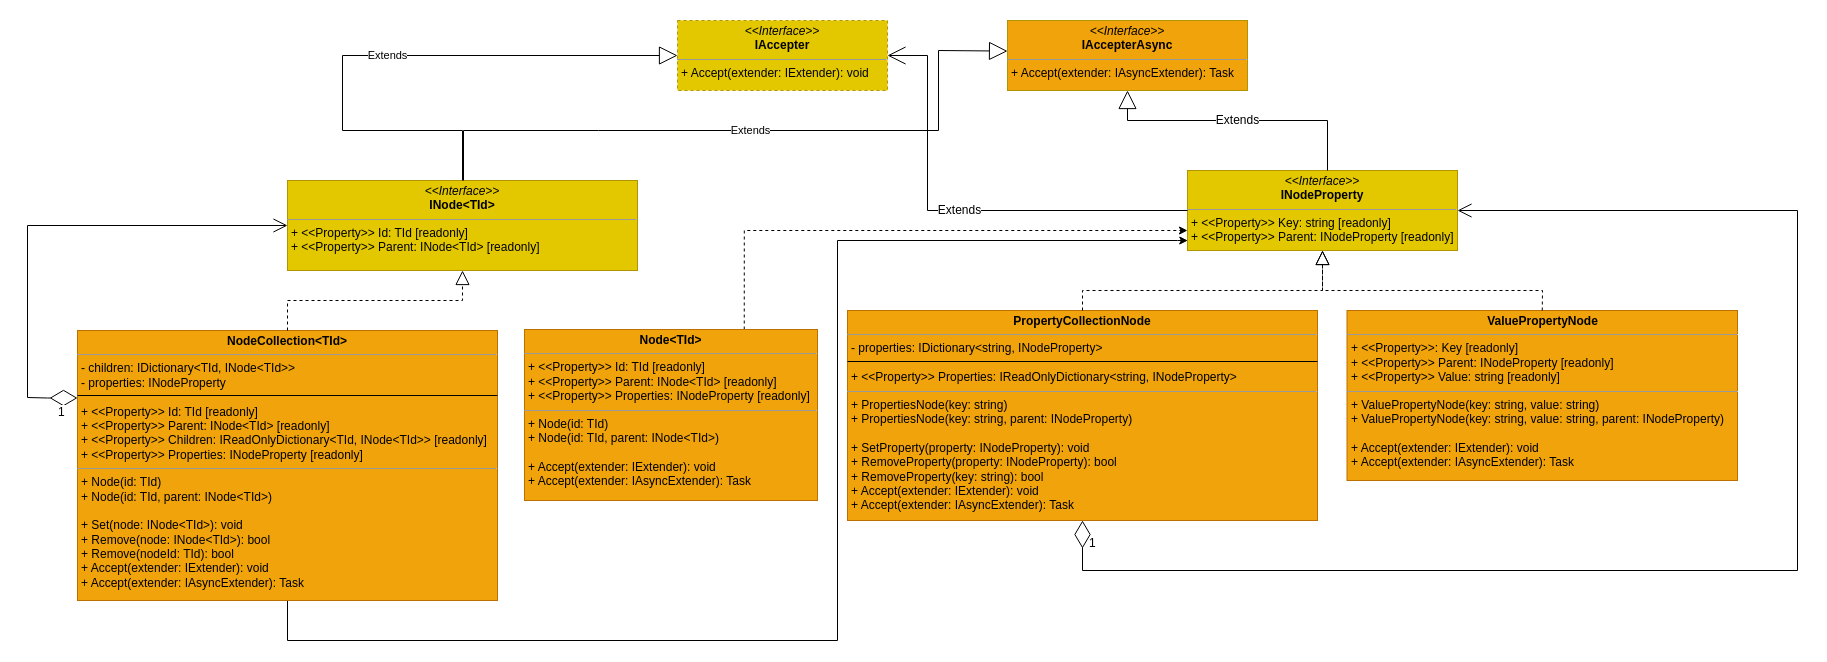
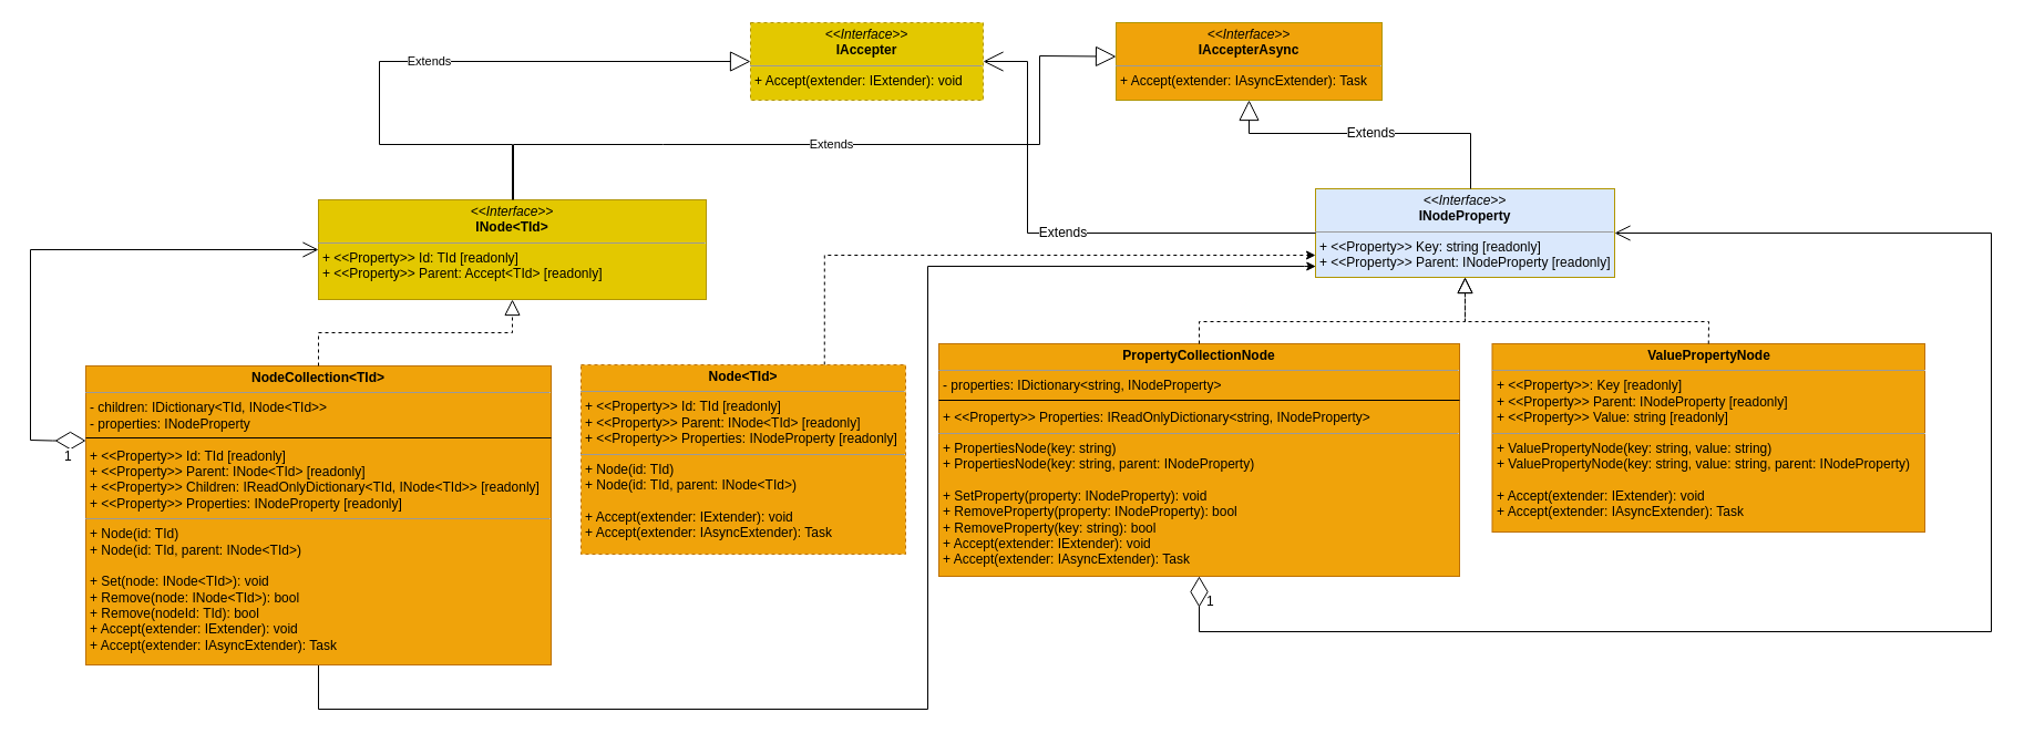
  <mxCell id="0" />
  <mxCell id="1" parent="0" />
- <mxCell id="2" value="&lt;p style=&quot;margin:0px;margin-top:4px;text-align:center;&quot;&gt;&lt;i&gt;&amp;lt;&amp;lt;Interface&amp;gt;&amp;gt;&lt;/i&gt;&lt;br&gt;&lt;b&gt;INode&amp;lt;TId&amp;gt;&lt;/b&gt;&lt;/p&gt;&lt;hr size=&quot;1&quot;&gt;&lt;p style=&quot;margin:0px;margin-left:4px;&quot;&gt;+ &amp;lt;&amp;lt;Property&amp;gt;&amp;gt; Id: TId [readonly]&lt;br&gt;+ &amp;lt;&amp;lt;Property&amp;gt;&amp;gt; Parent: INode&amp;lt;TId&amp;gt; [readonly]&lt;/p&gt;" style="verticalAlign=top;align=left;overflow=fill;fontSize=12;fontFamily=Helvetica;html=1;fillColor=#e3c800;fontColor=#000000;strokeColor=#B09500;" vertex="1" parent="1"><mxGeometry x="280" y="180" width="350" height="90" as="geometry" /></mxCell>
+ <mxCell id="2" value="&lt;p style=&quot;margin:0px;margin-top:4px;text-align:center;&quot;&gt;&lt;i&gt;&amp;lt;&amp;lt;Interface&amp;gt;&amp;gt;&lt;/i&gt;&lt;br&gt;&lt;b&gt;INode&amp;lt;TId&amp;gt;&lt;/b&gt;&lt;/p&gt;&lt;hr size=&quot;1&quot;&gt;&lt;p style=&quot;margin:0px;margin-left:4px;&quot;&gt;+ &amp;lt;&amp;lt;Property&amp;gt;&amp;gt; Id: TId [readonly]&lt;br&gt;+ &amp;lt;&amp;lt;Property&amp;gt;&amp;gt; Parent: Accept&amp;lt;TId&amp;gt; [readonly]&lt;/p&gt;" style="verticalAlign=top;align=left;overflow=fill;fontSize=12;fontFamily=Helvetica;html=1;fillColor=#e3c800;fontColor=#000000;strokeColor=#B09500;" vertex="1" parent="1"><mxGeometry x="280" y="180" width="350" height="90" as="geometry" /></mxCell>
  <mxCell id="3" value="&lt;p style=&quot;margin:0px;margin-top:4px;text-align:center;&quot;&gt;&lt;i&gt;&amp;lt;&amp;lt;Interface&amp;gt;&amp;gt;&lt;/i&gt;&lt;br&gt;&lt;b&gt;IAccepter&lt;/b&gt;&lt;/p&gt;&lt;hr size=&quot;1&quot;&gt;&lt;p style=&quot;margin:0px;margin-left:4px;&quot;&gt;+ Accept(extender: IExtender): void&lt;/p&gt;" style="verticalAlign=top;align=left;overflow=fill;fontSize=12;fontFamily=Helvetica;html=1;fillColor=#e3c800;fontColor=#000000;strokeColor=#B09500;dashed=1;" vertex="1" parent="1"><mxGeometry x="670" y="20" width="210" height="70" as="geometry" /></mxCell>
  <mxCell id="4" value="&lt;p style=&quot;margin:0px;margin-top:4px;text-align:center;&quot;&gt;&lt;i&gt;&amp;lt;&amp;lt;Interface&amp;gt;&amp;gt;&lt;/i&gt;&lt;br&gt;&lt;b&gt;IAccepterAsync&lt;/b&gt;&lt;/p&gt;&lt;hr size=&quot;1&quot;&gt;&lt;p style=&quot;margin:0px;margin-left:4px;&quot;&gt;+ Accept(extender: IAsyncExtender): Task&lt;/p&gt;" style="verticalAlign=top;align=left;overflow=fill;fontSize=12;fontFamily=Helvetica;html=1;fillColor=#f0a30a;fontColor=#000000;strokeColor=#B09500;" vertex="1" parent="1"><mxGeometry x="1000" y="20" width="240" height="70" as="geometry" /></mxCell>
  <mxCell id="5" value="Extends" style="endArrow=block;endSize=16;endFill=0;html=1;rounded=0;exitX=0.5;exitY=0;exitDx=0;exitDy=0;entryX=-0.004;entryY=0.437;entryDx=0;entryDy=0;entryPerimeter=0;" edge="1" parent="1"><mxGeometry width="160" relative="1" as="geometry"><mxPoint x="456" y="180" as="sourcePoint" /><mxPoint x="1000.04" y="50.59" as="targetPoint" /><Array as="points"><mxPoint x="456" y="130" /><mxPoint x="591" y="130" /><mxPoint x="931" y="130" /><mxPoint x="931" y="50" /></Array></mxGeometry></mxCell>
  <mxCell id="6" value="Extends" style="endArrow=block;endSize=16;endFill=0;html=1;rounded=0;exitX=0.5;exitY=0;exitDx=0;exitDy=0;entryX=0;entryY=0.5;entryDx=0;entryDy=0;strokeColor=default;shadow=0;sketch=0;labelBorderColor=none;" edge="1" parent="1" source="2" target="3"><mxGeometry width="160" relative="1" as="geometry"><mxPoint x="465" y="190" as="sourcePoint" /><mxPoint x="600" y="100" as="targetPoint" /><Array as="points"><mxPoint x="455" y="130" /><mxPoint x="335" y="130" /><mxPoint x="335" y="55" /></Array></mxGeometry></mxCell>
  <mxCell id="7" style="edgeStyle=orthogonalEdgeStyle;rounded=0;orthogonalLoop=1;jettySize=auto;html=1;entryX=0.001;entryY=0.876;entryDx=0;entryDy=0;fontFamily=Helvetica;fontSize=12;fontColor=default;entryPerimeter=0;" edge="1" parent="1" source="8" target="17"><mxGeometry relative="1" as="geometry"><Array as="points"><mxPoint x="280" y="640" /><mxPoint x="830" y="640" /><mxPoint x="830" y="240" /><mxPoint x="1170" y="240" /></Array></mxGeometry></mxCell>
  <mxCell id="8" value="&lt;p style=&quot;margin:0px;margin-top:4px;text-align:center;&quot;&gt;&lt;b&gt;NodeCollection&amp;lt;TId&amp;gt;&lt;/b&gt;&lt;/p&gt;&lt;hr size=&quot;1&quot;&gt;&lt;p style=&quot;margin: 0px 0px 0px 4px;&quot;&gt;- children: IDictionary&amp;lt;TId, INode&amp;lt;TId&amp;gt;&amp;gt;&lt;/p&gt;&lt;p style=&quot;margin: 0px 0px 0px 4px;&quot;&gt;- properties: INodeProperty&lt;/p&gt;&lt;p style=&quot;margin: 0px 0px 0px 4px;&quot;&gt;&lt;br&gt;&lt;/p&gt;&lt;p style=&quot;margin: 0px 0px 0px 4px;&quot;&gt;+ &amp;lt;&amp;lt;Property&amp;gt;&amp;gt; Id: TId [readonly]&lt;br&gt;+ &amp;lt;&amp;lt;Property&amp;gt;&amp;gt; Parent: INode&amp;lt;TId&amp;gt; [readonly]&lt;br&gt;&lt;/p&gt;&lt;p style=&quot;margin: 0px 0px 0px 4px;&quot;&gt;+ &amp;lt;&amp;lt;Property&amp;gt;&amp;gt; Children: IReadOnlyDictionary&amp;lt;TId, INode&amp;lt;TId&amp;gt;&amp;gt; [readonly]&lt;/p&gt;&lt;p style=&quot;margin: 0px 0px 0px 4px;&quot;&gt;+ &amp;lt;&amp;lt;Property&amp;gt;&amp;gt; Properties: INodeProperty [readonly]&lt;/p&gt;&lt;hr size=&quot;1&quot;&gt;&lt;p style=&quot;margin:0px;margin-left:4px;&quot;&gt;+ Node(id: TId)&lt;/p&gt;&lt;p style=&quot;margin:0px;margin-left:4px;&quot;&gt;+ Node(id: TId, parent: INode&amp;lt;TId&amp;gt;)&lt;br&gt;&lt;/p&gt;&lt;p style=&quot;margin:0px;margin-left:4px;&quot;&gt;&lt;br&gt;&lt;/p&gt;&lt;p style=&quot;margin:0px;margin-left:4px;&quot;&gt;+ Set(node: INode&amp;lt;TId&amp;gt;): void&lt;/p&gt;&lt;p style=&quot;margin:0px;margin-left:4px;&quot;&gt;+ Remove(node: INode&amp;lt;TId&amp;gt;): bool&lt;/p&gt;&lt;p style=&quot;margin:0px;margin-left:4px;&quot;&gt;+ Remove(nodeId: TId): bool&lt;/p&gt;&lt;p style=&quot;margin:0px;margin-left:4px;&quot;&gt;+ Accept(extender: IExtender): void&lt;/p&gt;&lt;p style=&quot;margin:0px;margin-left:4px;&quot;&gt;+ Accept(extender: IAsyncExtender): Task&lt;br&gt;&lt;/p&gt;&lt;p style=&quot;margin:0px;margin-left:4px;&quot;&gt;&lt;br&gt;&lt;/p&gt;" style="verticalAlign=top;align=left;overflow=fill;fontSize=12;fontFamily=Helvetica;html=1;fillColor=#f0a30a;strokeColor=#BD7000;fontColor=#000000;" vertex="1" parent="1"><mxGeometry x="70" y="330" width="420" height="270" as="geometry" /></mxCell>
  <mxCell id="9" value="" style="line;strokeWidth=1;fillColor=none;align=left;verticalAlign=middle;spacingTop=-1;spacingLeft=3;spacingRight=3;rotatable=0;labelPosition=right;points=[];portConstraint=eastwest;strokeColor=inherit;" vertex="1" parent="1"><mxGeometry x="70" y="391" width="420" height="8" as="geometry" /></mxCell>
  <mxCell id="10" value="&lt;p style=&quot;margin:0px;margin-top:4px;text-align:center;&quot;&gt;&lt;b&gt;PropertyCollectionNode&lt;/b&gt;&lt;/p&gt;&lt;hr size=&quot;1&quot;&gt;&lt;p style=&quot;margin:0px;margin-left:4px;&quot;&gt;- properties: IDictionary&amp;lt;string, INodeProperty&amp;gt;&lt;/p&gt;&lt;p style=&quot;margin:0px;margin-left:4px;&quot;&gt;&lt;br&gt;&lt;/p&gt;&lt;p style=&quot;margin:0px;margin-left:4px;&quot;&gt;+ &amp;lt;&amp;lt;Property&amp;gt;&amp;gt; Properties: IReadOnlyDictionary&amp;lt;string, INodeProperty&amp;gt;&lt;/p&gt;&lt;hr size=&quot;1&quot;&gt;&lt;p style=&quot;margin:0px;margin-left:4px;&quot;&gt;+ PropertiesNode(key: string)&lt;/p&gt;&lt;p style=&quot;margin:0px;margin-left:4px;&quot;&gt;+ PropertiesNode(key: string, parent: INodeProperty)&lt;br&gt;&lt;/p&gt;&lt;p style=&quot;margin:0px;margin-left:4px;&quot;&gt;&lt;br&gt;&lt;/p&gt;&lt;p style=&quot;margin:0px;margin-left:4px;&quot;&gt;+ SetProperty(property: INodeProperty): void&lt;/p&gt;&lt;p style=&quot;margin:0px;margin-left:4px;&quot;&gt;+ RemoveProperty(property: INodeProperty): bool&lt;br&gt;&lt;/p&gt;&lt;p style=&quot;margin:0px;margin-left:4px;&quot;&gt;+ RemoveProperty(key: string): bool&lt;br&gt;&lt;/p&gt;&lt;p style=&quot;margin: 0px 0px 0px 4px;&quot;&gt;+ Accept(extender: IExtender): void&lt;/p&gt;&lt;p style=&quot;margin: 0px 0px 0px 4px;&quot;&gt;+ Accept(extender: IAsyncExtender): Task&lt;/p&gt;" style="verticalAlign=top;align=left;overflow=fill;fontSize=12;fontFamily=Helvetica;html=1;strokeColor=#BD7000;fontColor=#000000;fillColor=#f0a30a;" vertex="1" parent="1"><mxGeometry x="840" y="310" width="470" height="210" as="geometry" /></mxCell>
  <mxCell id="11" value="" style="line;strokeWidth=1;fillColor=none;align=left;verticalAlign=middle;spacingTop=-1;spacingLeft=3;spacingRight=3;rotatable=0;labelPosition=right;points=[];portConstraint=eastwest;strokeColor=inherit;" vertex="1" parent="1"><mxGeometry x="840" y="357" width="470" height="8" as="geometry" /></mxCell>
  <mxCell id="12" value="1" style="endArrow=open;html=1;endSize=12;startArrow=diamondThin;startSize=25;startFill=0;edgeStyle=orthogonalEdgeStyle;align=left;verticalAlign=bottom;rounded=0;fontFamily=Helvetica;fontSize=12;fontColor=default;entryX=0;entryY=0.5;entryDx=0;entryDy=0;exitX=0;exitY=0.25;exitDx=0;exitDy=0;" edge="1" parent="1" source="8" target="2"><mxGeometry x="-0.912" y="23" relative="1" as="geometry"><mxPoint x="100" y="417" as="sourcePoint" /><mxPoint x="730" y="420" as="targetPoint" /><Array as="points"><mxPoint x="40" y="397" /><mxPoint x="20" y="397" /><mxPoint x="20" y="225" /></Array><mxPoint as="offset" /></mxGeometry></mxCell>
  <mxCell id="13" value="" style="endArrow=block;dashed=1;endFill=0;endSize=12;html=1;rounded=0;fontFamily=Helvetica;fontSize=12;fontColor=default;exitX=0.5;exitY=0;exitDx=0;exitDy=0;entryX=0.5;entryY=1;entryDx=0;entryDy=0;" edge="1" parent="1" source="8" target="2"><mxGeometry width="160" relative="1" as="geometry"><mxPoint x="550" y="380" as="sourcePoint" /><mxPoint x="710" y="380" as="targetPoint" /><Array as="points"><mxPoint x="280" y="300" /><mxPoint x="455" y="300" /></Array></mxGeometry></mxCell>
  <mxCell id="14" style="edgeStyle=orthogonalEdgeStyle;rounded=0;orthogonalLoop=1;jettySize=auto;html=1;exitX=0.75;exitY=0;exitDx=0;exitDy=0;entryX=0;entryY=0.75;entryDx=0;entryDy=0;fontFamily=Helvetica;fontSize=12;fontColor=default;dashed=1;" edge="1" parent="1" source="15" target="17"><mxGeometry relative="1" as="geometry"><Array as="points"><mxPoint x="737" y="230" /></Array></mxGeometry></mxCell>
- <mxCell id="15" value="&lt;p style=&quot;margin:0px;margin-top:4px;text-align:center;&quot;&gt;&lt;b&gt;Node&amp;lt;TId&amp;gt;&lt;/b&gt;&lt;/p&gt;&lt;hr size=&quot;1&quot;&gt;&lt;p style=&quot;margin: 0px 0px 0px 4px;&quot;&gt;&lt;span style=&quot;background-color: initial;&quot;&gt;+ &amp;lt;&amp;lt;Property&amp;gt;&amp;gt; Id: TId [readonly]&lt;/span&gt;&lt;br&gt;&lt;/p&gt;&lt;p style=&quot;margin: 0px 0px 0px 4px;&quot;&gt;+ &amp;lt;&amp;lt;Property&amp;gt;&amp;gt; Parent: INode&amp;lt;TId&amp;gt; [readonly]&lt;br&gt;&lt;/p&gt;&lt;p style=&quot;margin: 0px 0px 0px 4px;&quot;&gt;+ &amp;lt;&amp;lt;Property&amp;gt;&amp;gt; Properties: INodeProperty [readonly]&lt;/p&gt;&lt;hr size=&quot;1&quot;&gt;&lt;p style=&quot;margin:0px;margin-left:4px;&quot;&gt;+ Node(id: TId)&lt;/p&gt;&lt;p style=&quot;margin:0px;margin-left:4px;&quot;&gt;+ Node(id: TId, parent: INode&amp;lt;TId&amp;gt;)&lt;/p&gt;&lt;p style=&quot;margin:0px;margin-left:4px;&quot;&gt;&lt;br&gt;&lt;/p&gt;&lt;p style=&quot;margin: 0px 0px 0px 4px;&quot;&gt;+ Accept(extender: IExtender): void&lt;/p&gt;&lt;p style=&quot;margin: 0px 0px 0px 4px;&quot;&gt;+ Accept(extender: IAsyncExtender): Task&lt;/p&gt;" style="verticalAlign=top;align=left;overflow=fill;fontSize=12;fontFamily=Helvetica;html=1;fillColor=#f0a30a;strokeColor=#BD7000;fontColor=#000000;" vertex="1" parent="1"><mxGeometry x="517" y="329" width="293" height="171" as="geometry" /></mxCell>
+ <mxCell id="15" value="&lt;p style=&quot;margin:0px;margin-top:4px;text-align:center;&quot;&gt;&lt;b&gt;Node&amp;lt;TId&amp;gt;&lt;/b&gt;&lt;/p&gt;&lt;hr size=&quot;1&quot;&gt;&lt;p style=&quot;margin: 0px 0px 0px 4px;&quot;&gt;&lt;span style=&quot;background-color: initial;&quot;&gt;+ &amp;lt;&amp;lt;Property&amp;gt;&amp;gt; Id: TId [readonly]&lt;/span&gt;&lt;br&gt;&lt;/p&gt;&lt;p style=&quot;margin: 0px 0px 0px 4px;&quot;&gt;+ &amp;lt;&amp;lt;Property&amp;gt;&amp;gt; Parent: INode&amp;lt;TId&amp;gt; [readonly]&lt;br&gt;&lt;/p&gt;&lt;p style=&quot;margin: 0px 0px 0px 4px;&quot;&gt;+ &amp;lt;&amp;lt;Property&amp;gt;&amp;gt; Properties: INodeProperty [readonly]&lt;/p&gt;&lt;hr size=&quot;1&quot;&gt;&lt;p style=&quot;margin:0px;margin-left:4px;&quot;&gt;+ Node(id: TId)&lt;/p&gt;&lt;p style=&quot;margin:0px;margin-left:4px;&quot;&gt;+ Node(id: TId, parent: INode&amp;lt;TId&amp;gt;)&lt;/p&gt;&lt;p style=&quot;margin:0px;margin-left:4px;&quot;&gt;&lt;br&gt;&lt;/p&gt;&lt;p style=&quot;margin: 0px 0px 0px 4px;&quot;&gt;+ Accept(extender: IExtender): void&lt;/p&gt;&lt;p style=&quot;margin: 0px 0px 0px 4px;&quot;&gt;+ Accept(extender: IAsyncExtender): Task&lt;/p&gt;" style="verticalAlign=top;align=left;overflow=fill;fontSize=12;fontFamily=Helvetica;html=1;fillColor=#f0a30a;strokeColor=#BD7000;fontColor=#000000;dashed=1;" vertex="1" parent="1"><mxGeometry x="517" y="329" width="293" height="171" as="geometry" /></mxCell>
  <mxCell id="16" value="&lt;p style=&quot;margin:0px;margin-top:4px;text-align:center;&quot;&gt;&lt;b&gt;ValuePropertyNode&lt;/b&gt;&lt;/p&gt;&lt;hr size=&quot;1&quot;&gt;&lt;p style=&quot;margin:0px;margin-left:4px;&quot;&gt;+ &amp;lt;&amp;lt;Property&amp;gt;&amp;gt;: Key [readonly]&lt;/p&gt;&lt;p style=&quot;margin:0px;margin-left:4px;&quot;&gt;+ &amp;lt;&amp;lt;Property&amp;gt;&amp;gt; Parent: INodeProperty [readonly]&lt;br&gt;&lt;/p&gt;&lt;p style=&quot;margin:0px;margin-left:4px;&quot;&gt;+ &amp;lt;&amp;lt;Property&amp;gt;&amp;gt; Value: string [readonly]&lt;br&gt;&lt;/p&gt;&lt;hr size=&quot;1&quot;&gt;&lt;p style=&quot;margin:0px;margin-left:4px;&quot;&gt;+ ValuePropertyNode(key: string, value: string)&lt;/p&gt;&lt;p style=&quot;margin:0px;margin-left:4px;&quot;&gt;+ ValuePropertyNode(key: string, value: string, parent: INodeProperty)&lt;br&gt;&lt;/p&gt;&lt;p style=&quot;margin:0px;margin-left:4px;&quot;&gt;&lt;br&gt;&lt;/p&gt;&lt;p style=&quot;margin: 0px 0px 0px 4px;&quot;&gt;+ Accept(extender: IExtender): void&lt;/p&gt;&lt;p style=&quot;margin: 0px 0px 0px 4px;&quot;&gt;+ Accept(extender: IAsyncExtender): Task&lt;/p&gt;" style="verticalAlign=top;align=left;overflow=fill;fontSize=12;fontFamily=Helvetica;html=1;strokeColor=#BD7000;fontColor=#000000;fillColor=#f0a30a;" vertex="1" parent="1"><mxGeometry x="1339.5" y="310" width="390.5" height="170" as="geometry" /></mxCell>
- <mxCell id="17" value="&lt;p style=&quot;margin:0px;margin-top:4px;text-align:center;&quot;&gt;&lt;i&gt;&amp;lt;&amp;lt;Interface&amp;gt;&amp;gt;&lt;/i&gt;&lt;br&gt;&lt;b&gt;INodeProperty&lt;/b&gt;&lt;/p&gt;&lt;hr size=&quot;1&quot;&gt;&lt;p style=&quot;margin:0px;margin-left:4px;&quot;&gt;+ &amp;lt;&amp;lt;Property&amp;gt;&amp;gt; Key: string [readonly]&lt;br&gt;+ &amp;lt;&amp;lt;Property&amp;gt;&amp;gt; Parent: INodeProperty [readonly]&lt;br&gt;&lt;/p&gt;" style="verticalAlign=top;align=left;overflow=fill;fontSize=12;fontFamily=Helvetica;html=1;strokeColor=#B09500;fontColor=#000000;fillColor=#e3c800;" vertex="1" parent="1"><mxGeometry x="1180" y="170" width="270" height="80" as="geometry" /></mxCell>
+ <mxCell id="17" value="&lt;p style=&quot;margin:0px;margin-top:4px;text-align:center;&quot;&gt;&lt;i&gt;&amp;lt;&amp;lt;Interface&amp;gt;&amp;gt;&lt;/i&gt;&lt;br&gt;&lt;b&gt;INodeProperty&lt;/b&gt;&lt;/p&gt;&lt;hr size=&quot;1&quot;&gt;&lt;p style=&quot;margin:0px;margin-left:4px;&quot;&gt;+ &amp;lt;&amp;lt;Property&amp;gt;&amp;gt; Key: string [readonly]&lt;br&gt;+ &amp;lt;&amp;lt;Property&amp;gt;&amp;gt; Parent: INodeProperty [readonly]&lt;br&gt;&lt;/p&gt;" style="verticalAlign=top;align=left;overflow=fill;fontSize=12;fontFamily=Helvetica;html=1;strokeColor=#B09500;fontColor=#000000;fillColor=#dae8fc;" vertex="1" parent="1"><mxGeometry x="1180" y="170" width="270" height="80" as="geometry" /></mxCell>
  <mxCell id="18" value="" style="endArrow=block;dashed=1;endFill=0;endSize=12;html=1;rounded=0;fontFamily=Helvetica;fontSize=12;fontColor=default;exitX=0.5;exitY=0;exitDx=0;exitDy=0;entryX=0.5;entryY=1;entryDx=0;entryDy=0;" edge="1" parent="1" source="10" target="17"><mxGeometry width="160" relative="1" as="geometry"><mxPoint x="1040" y="260" as="sourcePoint" /><mxPoint x="1200" y="260" as="targetPoint" /><Array as="points"><mxPoint x="1075" y="290" /><mxPoint x="1315" y="290" /></Array></mxGeometry></mxCell>
  <mxCell id="19" value="" style="endArrow=block;dashed=1;endFill=0;endSize=12;html=1;rounded=0;fontFamily=Helvetica;fontSize=12;fontColor=default;exitX=0.5;exitY=0;exitDx=0;exitDy=0;" edge="1" parent="1" source="16"><mxGeometry width="160" relative="1" as="geometry"><mxPoint x="1050" y="250" as="sourcePoint" /><mxPoint x="1315" y="250" as="targetPoint" /><Array as="points"><mxPoint x="1535" y="290" /><mxPoint x="1315" y="290" /></Array></mxGeometry></mxCell>
  <mxCell id="20" value="Extends" style="endArrow=open;endSize=16;endFill=0;html=1;rounded=0;fontFamily=Helvetica;fontSize=12;fontColor=default;entryX=1;entryY=0.5;entryDx=0;entryDy=0;exitX=0;exitY=0.5;exitDx=0;exitDy=0;" edge="1" parent="1" source="17" target="3"><mxGeometry width="160" relative="1" as="geometry"><mxPoint x="920" y="220" as="sourcePoint" /><mxPoint x="1100" y="220" as="targetPoint" /><Array as="points"><mxPoint x="920" y="210" /><mxPoint x="920" y="55" /></Array></mxGeometry></mxCell>
  <mxCell id="21" value="Extends" style="endArrow=block;endSize=16;endFill=0;html=1;rounded=0;fontFamily=Helvetica;fontSize=12;fontColor=default;entryX=0.5;entryY=1;entryDx=0;entryDy=0;" edge="1" parent="1" target="4"><mxGeometry width="160" relative="1" as="geometry"><mxPoint x="1320" y="170" as="sourcePoint" /><mxPoint x="1340" y="130" as="targetPoint" /><Array as="points"><mxPoint x="1320" y="120" /><mxPoint x="1120" y="120" /></Array></mxGeometry></mxCell>
  <mxCell id="22" value="1" style="endArrow=open;html=1;endSize=12;startArrow=diamondThin;startSize=25;startFill=0;edgeStyle=orthogonalEdgeStyle;align=left;verticalAlign=bottom;rounded=0;shadow=0;labelBackgroundColor=none;labelBorderColor=none;sketch=0;strokeColor=default;fontFamily=Helvetica;fontSize=12;fontColor=default;exitX=0.5;exitY=1;exitDx=0;exitDy=0;entryX=1;entryY=0.5;entryDx=0;entryDy=0;" edge="1" parent="1" source="10" target="17"><mxGeometry x="-0.956" y="5" relative="1" as="geometry"><mxPoint x="1170" y="590" as="sourcePoint" /><mxPoint x="1330" y="590" as="targetPoint" /><Array as="points"><mxPoint x="1075" y="570" /><mxPoint x="1790" y="570" /><mxPoint x="1790" y="210" /></Array><mxPoint as="offset" /></mxGeometry></mxCell>
